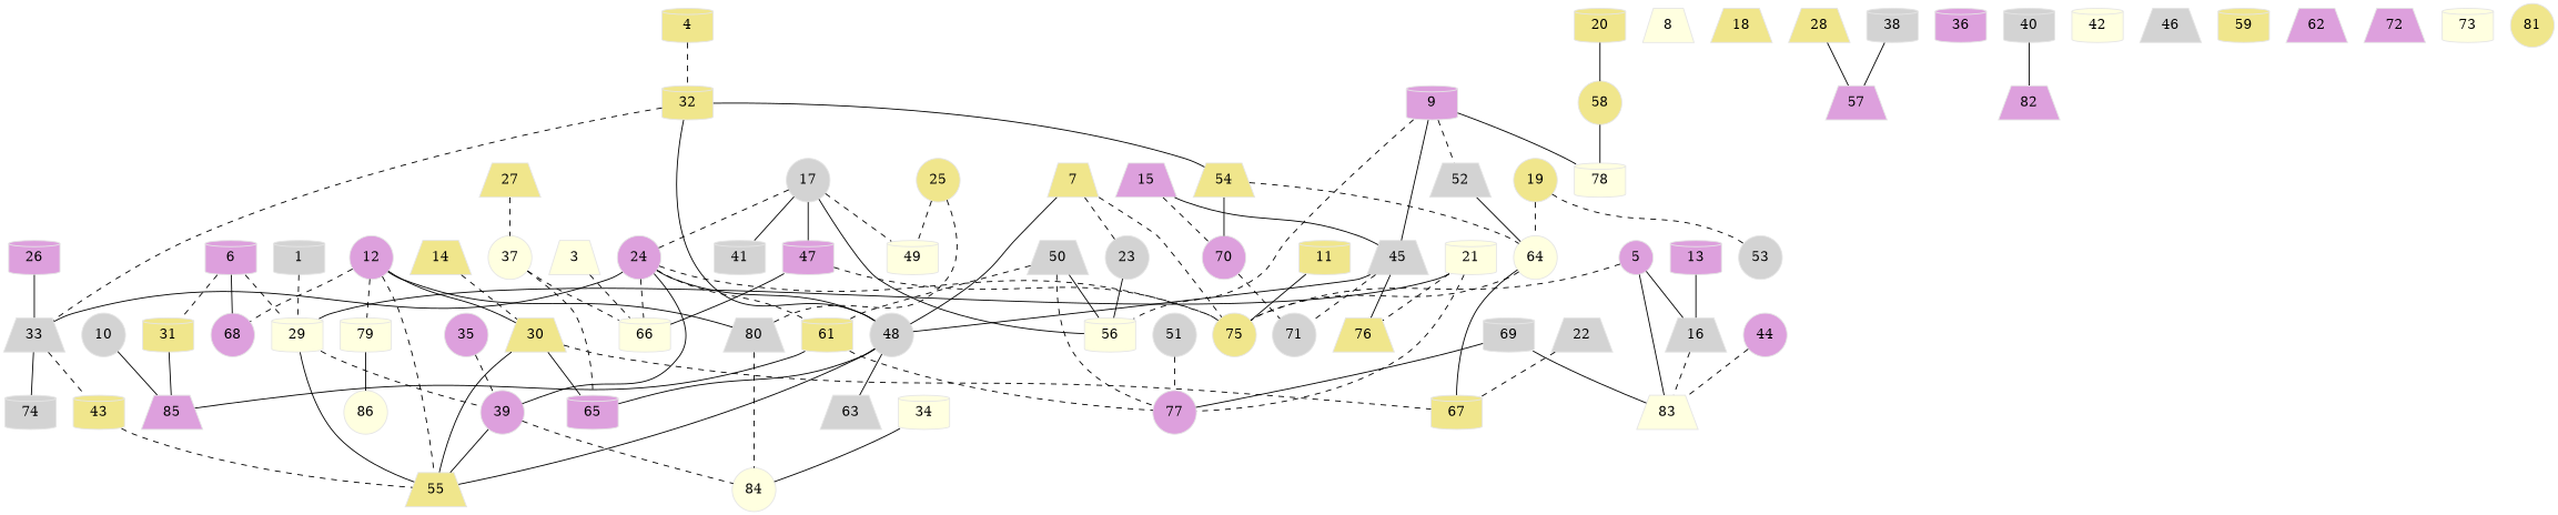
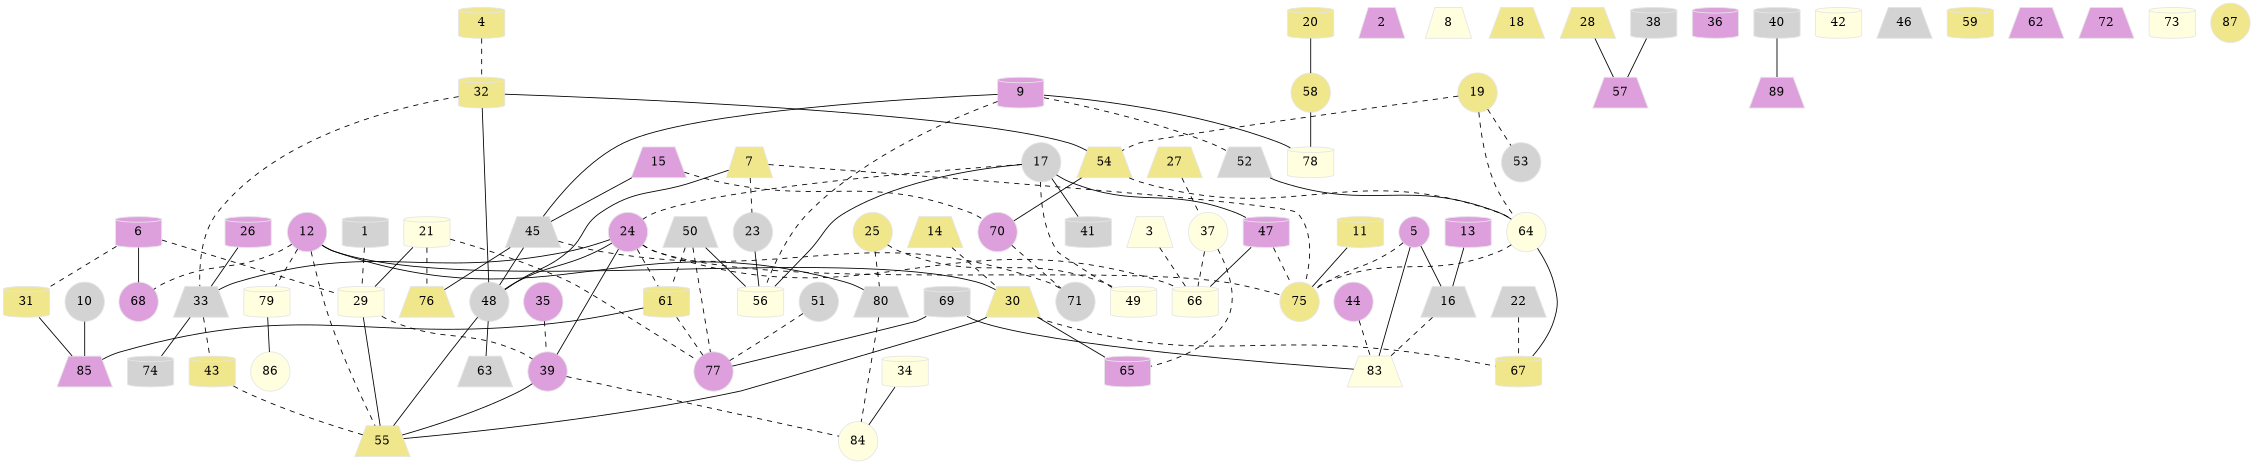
  graph {
    node [color=gray90 fillcolor=khaki shape=cylinder style=filled]
    edge [style=dashed]
    1 [fillcolor=lightgrey]
    29 [fillcolor=lightyellow]
    55 [shape=trapezium]
    39 [fillcolor=plum shape=circle]
+   2 [fillcolor=plum shape=trapezium]
    3 [fillcolor=lightyellow shape=trapezium]
    66 [fillcolor=lightyellow]
    4
    32
    48 [fillcolor=lightgrey shape=circle]
    54 [shape=trapezium]
    33 [fillcolor=lightgrey shape=trapezium]
    5 [fillcolor=plum shape=circle]
    16 [fillcolor=lightgrey shape=trapezium]
    75 [shape=circle]
    83 [fillcolor=lightyellow shape=trapezium]
    6 [fillcolor=plum]
    31
    68 [fillcolor=plum shape=circle]
    85 [fillcolor=plum shape=trapezium]
    7 [shape=trapezium]
    23 [fillcolor=lightgrey shape=circle]
    56 [fillcolor=lightyellow]
    65 [fillcolor=plum]
    63 [fillcolor=lightgrey shape=trapezium]
    8 [fillcolor=lightyellow shape=trapezium]
    45 [fillcolor=lightgrey shape=trapezium]
    9 [fillcolor=plum]
    52 [fillcolor=lightgrey shape=trapezium]
    78 [fillcolor=lightyellow]
    76 [shape=trapezium]
    71 [fillcolor=lightgrey shape=circle]
    64 [fillcolor=lightyellow shape=circle]
    10 [fillcolor=lightgrey shape=circle]
    11
    12 [fillcolor=plum shape=circle]
    30 [shape=trapezium]
    79 [fillcolor=lightyellow]
    80 [fillcolor=lightgrey shape=trapezium]
    67
    86 [fillcolor=lightyellow shape=circle]
    84 [fillcolor=lightyellow shape=circle]
    13 [fillcolor=plum]
    14 [shape=trapezium]
    15 [fillcolor=plum shape=trapezium]
    70 [fillcolor=plum shape=circle]
    17 [fillcolor=lightgrey shape=circle]
    24 [fillcolor=plum shape=circle]
    41 [fillcolor=lightgrey]
    47 [fillcolor=plum]
    49 [fillcolor=lightyellow]
    61
    18 [shape=trapezium]
    19 [shape=circle]
    53 [fillcolor=lightgrey shape=circle]
    20
    58 [shape=circle]
    21 [fillcolor=lightyellow]
    77 [fillcolor=plum shape=circle]
    22 [fillcolor=lightgrey shape=trapezium]
    43
    74 [fillcolor=lightgrey]
    25 [shape=circle]
    26 [fillcolor=plum]
    27 [shape=trapezium]
    37 [fillcolor=lightyellow shape=circle]
    28 [shape=trapezium]
    57 [fillcolor=plum shape=trapezium]
    34 [fillcolor=lightyellow]
    35 [fillcolor=plum shape=circle]
    36 [fillcolor=plum]
    38 [fillcolor=lightgrey]
    40 [fillcolor=lightgrey]
-   82 [fillcolor=plum shape=trapezium]
+   82 [fillcolor=plum shape=trapezium label=89]
    42 [fillcolor=lightyellow]
    44 [fillcolor=plum shape=circle]
    46 [fillcolor=lightgrey shape=trapezium]
    50 [fillcolor=lightgrey shape=trapezium]
    51 [fillcolor=lightgrey shape=circle]
    59
    62 [fillcolor=plum shape=trapezium]
    69 [fillcolor=lightgrey]
    72 [fillcolor=plum shape=trapezium]
    73 [fillcolor=lightyellow]
-   81 [shape=circle]
+   81 [shape=circle label=87]
    1 -- 29
    29 -- 55 [style=solid]
    29 -- 39
    39 -- 55 [style=solid]
    39 -- 84
    3 -- 66
    4 -- 32
    32 -- 48 [style=solid]
    32 -- 54 [style=solid]
    32 -- 33
    48 -- 55 [style=solid]
-   48 -- 65 [style=solid]
    48 -- 63 [style=solid]
    54 -- 64
    54 -- 70 [style=solid]
    33 -- 43
    33 -- 74 [style=solid]
    5 -- 16 [style=solid]
    5 -- 75
    5 -- 83 [style=solid]
    16 -- 83
    6 -- 29
    6 -- 31
    6 -- 68 [style=solid]
    31 -- 85 [style=solid]
    7 -- 48 [style=solid]
    7 -- 75
    7 -- 23
    23 -- 56 [style=solid]
    45 -- 48 [style=solid]
    45 -- 76 [style=solid]
    45 -- 71
    9 -- 56
    9 -- 45 [style=solid]
    9 -- 52
    9 -- 78 [style=solid]
    52 -- 64 [style=solid]
    64 -- 75
    64 -- 67 [style=solid]
    10 -- 85 [style=solid]
    11 -- 75 [style=solid]
    12 -- 55
    12 -- 68
    12 -- 30 [style=solid]
    12 -- 79
    12 -- 80 [style=solid]
    30 -- 55 [style=solid]
    30 -- 65 [style=solid]
    30 -- 67
    79 -- 86 [style=solid]
    80 -- 84
    13 -- 16 [style=solid]
    14 -- 30
    15 -- 45 [style=solid]
    15 -- 70
    70 -- 71
    17 -- 56 [style=solid]
    17 -- 24
    17 -- 41 [style=solid]
    17 -- 47 [style=solid]
    17 -- 49
    24 -- 39 [style=solid]
    24 -- 66
    24 -- 48 [style=solid]
    24 -- 33 [style=solid]
    24 -- 75
    24 -- 61
    47 -- 66 [style=solid]
    47 -- 75
    61 -- 85 [style=solid]
    61 -- 77
+   19 -- 54
    19 -- 64
    19 -- 53
    20 -- 58 [style=solid]
    58 -- 78 [style=solid]
    21 -- 29 [style=solid]
    21 -- 76
    21 -- 77
    22 -- 67
    43 -- 55
    25 -- 80
    25 -- 49
    26 -- 33 [style=solid]
    27 -- 37
    37 -- 66
    37 -- 65
    28 -- 57 [style=solid]
    34 -- 84 [style=solid]
    35 -- 39
    38 -- 57 [style=solid]
    40 -- 82 [style=solid]
    44 -- 83
    50 -- 56 [style=solid]
    50 -- 61
    50 -- 77
    51 -- 77
    69 -- 83 [style=solid]
    69 -- 77 [style=solid]
  }
